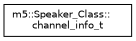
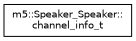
  digraph {
    rankdir=LR
-   n1 [color=black fillcolor=white fontname=Helvetica fontsize=10 height=0.2 label="m5::Speaker_Class::\lchannel_info_t" shape=record style=filled width=0.4]
+   n1 [color=black fillcolor=white fontname=Helvetica fontsize=10 height=0.2 label="m5::Speaker_Speaker::\lchannel_info_t" shape=record style=filled width=0.4]
  }
